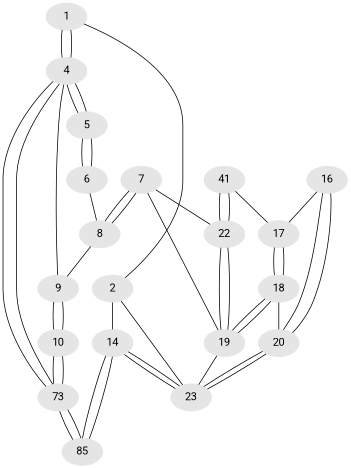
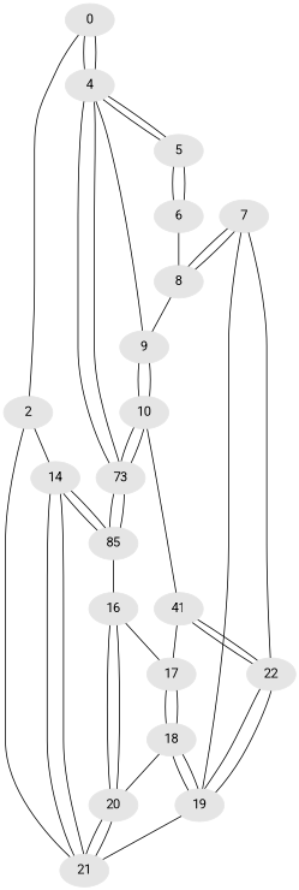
  graph {
    fontname=Roboto
    node [color=gray90 fontname=Roboto style=filled]
    edge [fontname=Roboto]
-   1
+   1 [label=0]
    2
    4
    14
-   21 [label=23]
+   21
    5
    n7 [label=73]
    9
    n9 [label=85]
    6
    8
    7
    n13 [label=22]
    19
    10
    n16 [label=41]
    17
    18
    16
    20
    1 -- 2
    1 -- 4
    1 -- 4
    2 -- 14
    2 -- 21
    4 -- 5
    4 -- 5
    4 -- n7
    4 -- n7
    4 -- 9
    14 -- 21
    14 -- 21
    14 -- n9
    14 -- n9
    5 -- 6
    5 -- 6
    n7 -- n9
    n7 -- n9
    9 -- 10
    9 -- 10
+   n9 -- 16
    6 -- 8
    8 -- 9
    7 -- 8
    7 -- 8
    7 -- n13
    7 -- 19
    n13 -- 19
    n13 -- 19
    19 -- 21
    10 -- n7
    10 -- n7
+   10 -- n16
    n16 -- n13
    n16 -- n13
    n16 -- 17
    17 -- 18
    17 -- 18
    18 -- 19
    18 -- 19
    18 -- 20
    16 -- 17
    16 -- 20
    16 -- 20
    20 -- 21
    20 -- 21
  }
